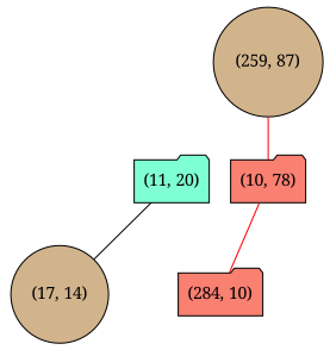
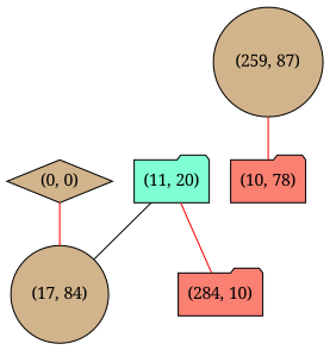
  graph {
    fontname="Noto Serif"
    node [fillcolor=tan fontname="Noto Serif" shape=folder style=filled]
    edge [color=red fontname="Noto Serif" weight=1]
-   "(17, 14)" [shape=circle]
+   "(0, 0)" [shape=diamond]
+   "(17, 14)" [shape=circle label="(17, 84)"]
    "(259, 87)" [shape=circle]
    "(10, 78)" [fillcolor=salmon]
    "(284, 10)" [fillcolor=salmon]
    "(11, 20)" [fillcolor=aquamarine]
+   "(0, 0)" -- "(17, 14)" [weight=4]
    "(259, 87)" -- "(10, 78)"
-   "(10, 78)" -- "(284, 10)" [weight=2]
+   "(11, 20)" -- "(284, 10)" [weight=2]
    "(11, 20)" -- "(17, 14)" [color=black]
  }
